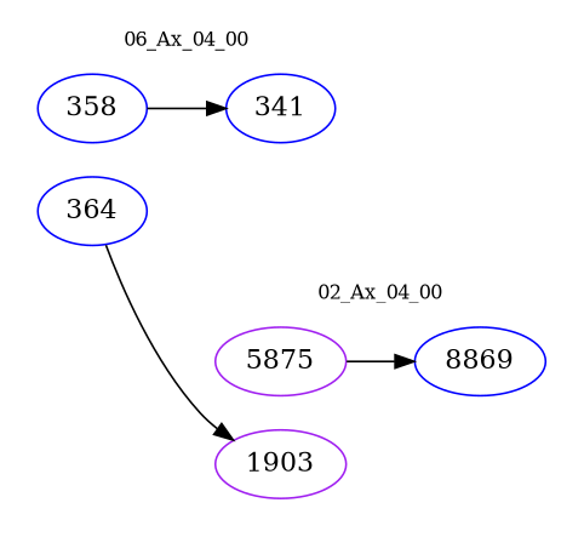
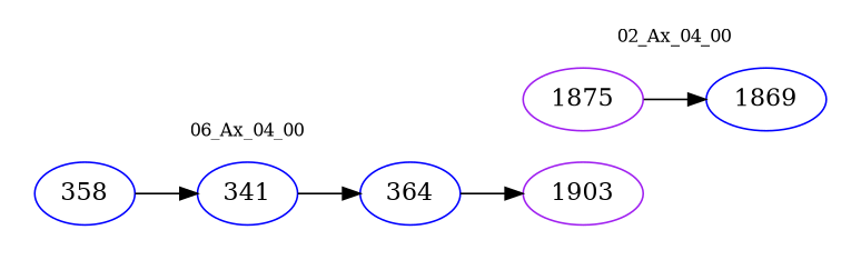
  digraph {
    rankdir=LR
    node [color=blue]
    edge [color=black]
    n1 [label=358]
    n2 [label=341]
    n3 [label=364]
-   n4 [color=purple label=5875]
-   n5 [label=8869]
+   n4 [color=purple label=1875]
+   n5 [label=1869]
    n6 [color=purple label=1903]
    subgraph cluster_1 {
      color=white
      fontsize=10
      label="06_Ax_04_00"
      n1
      n2
      n3
    }
    subgraph cluster_2 {
      color=white
      fontsize=10
      label="02_Ax_04_00"
      n4
      n5
      n6
    }
    n1 -> n2
+   n2 -> n3
    n3 -> n6
    n4 -> n5
  }
